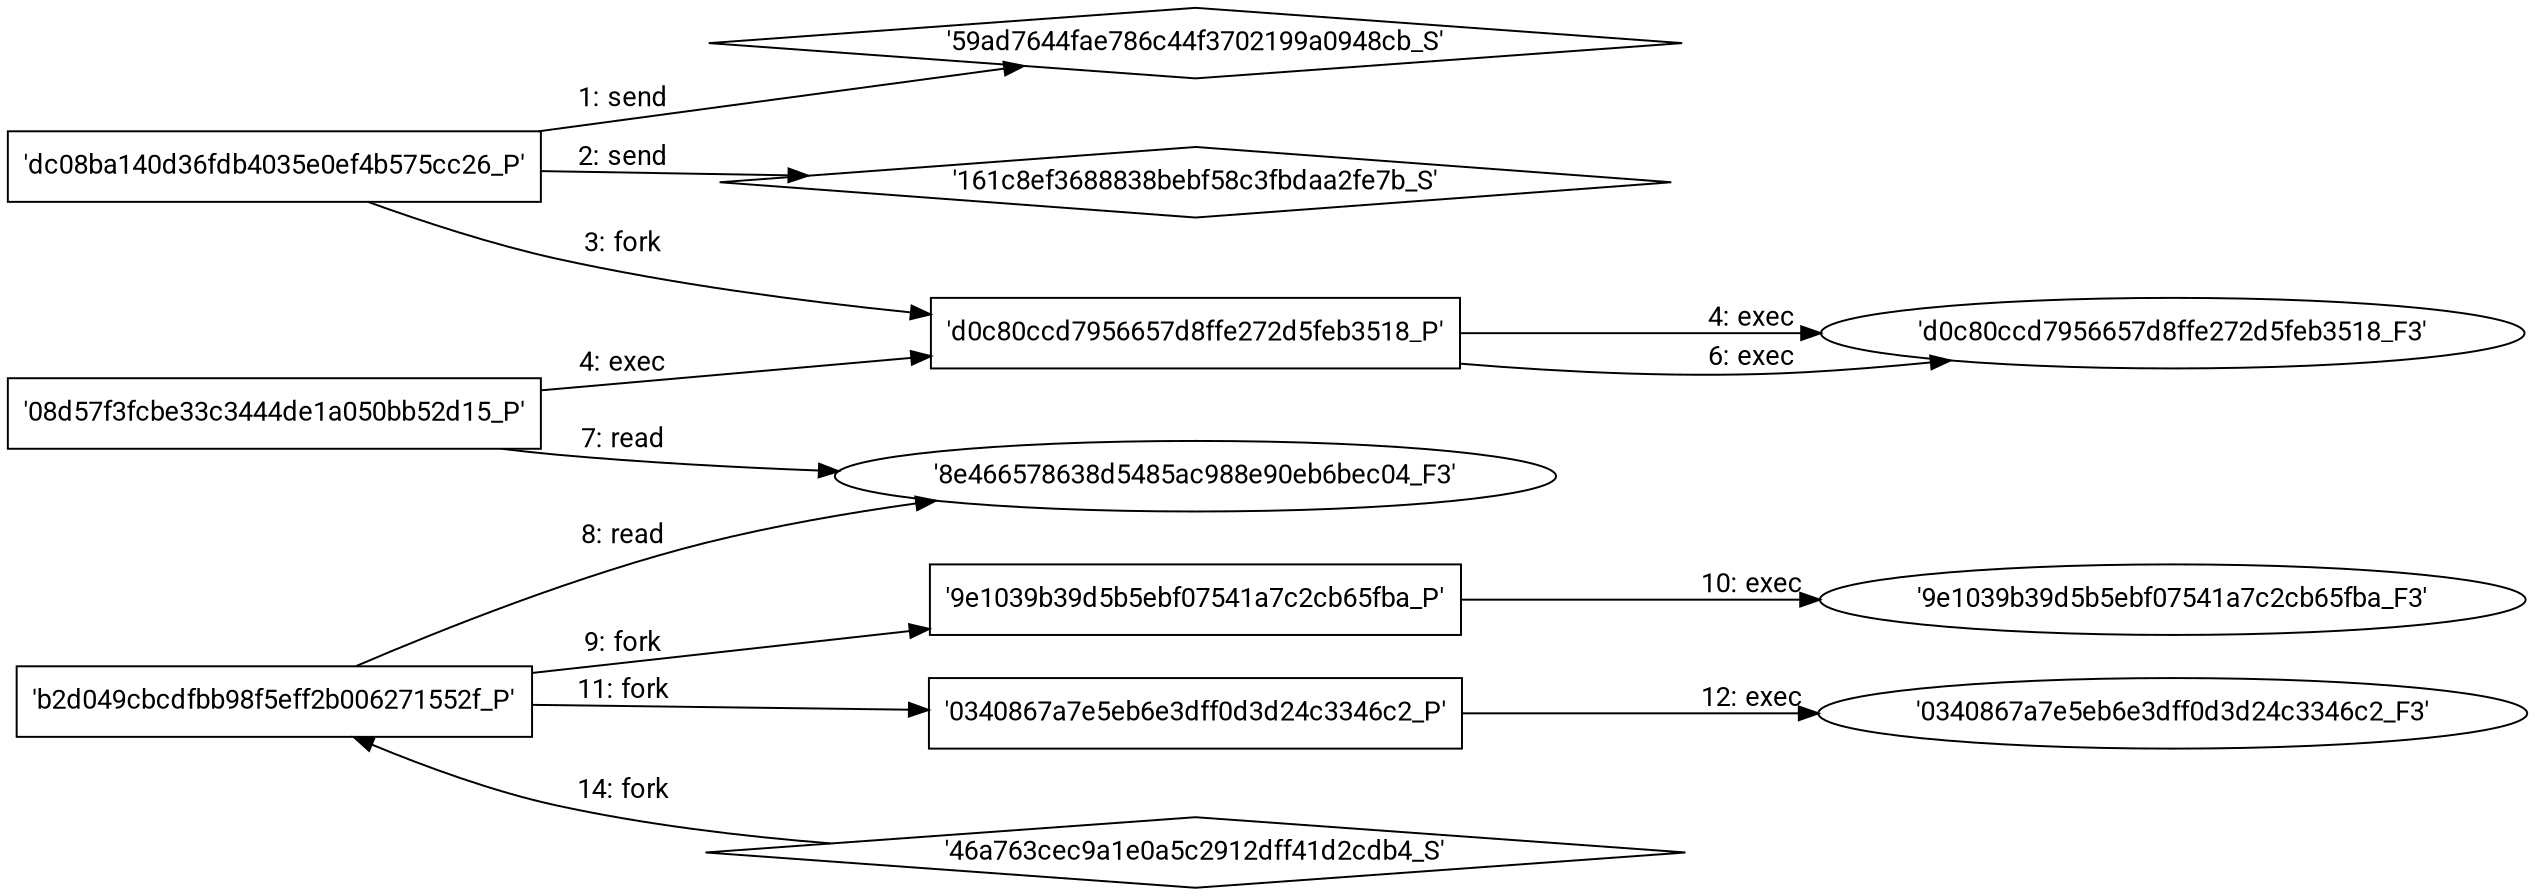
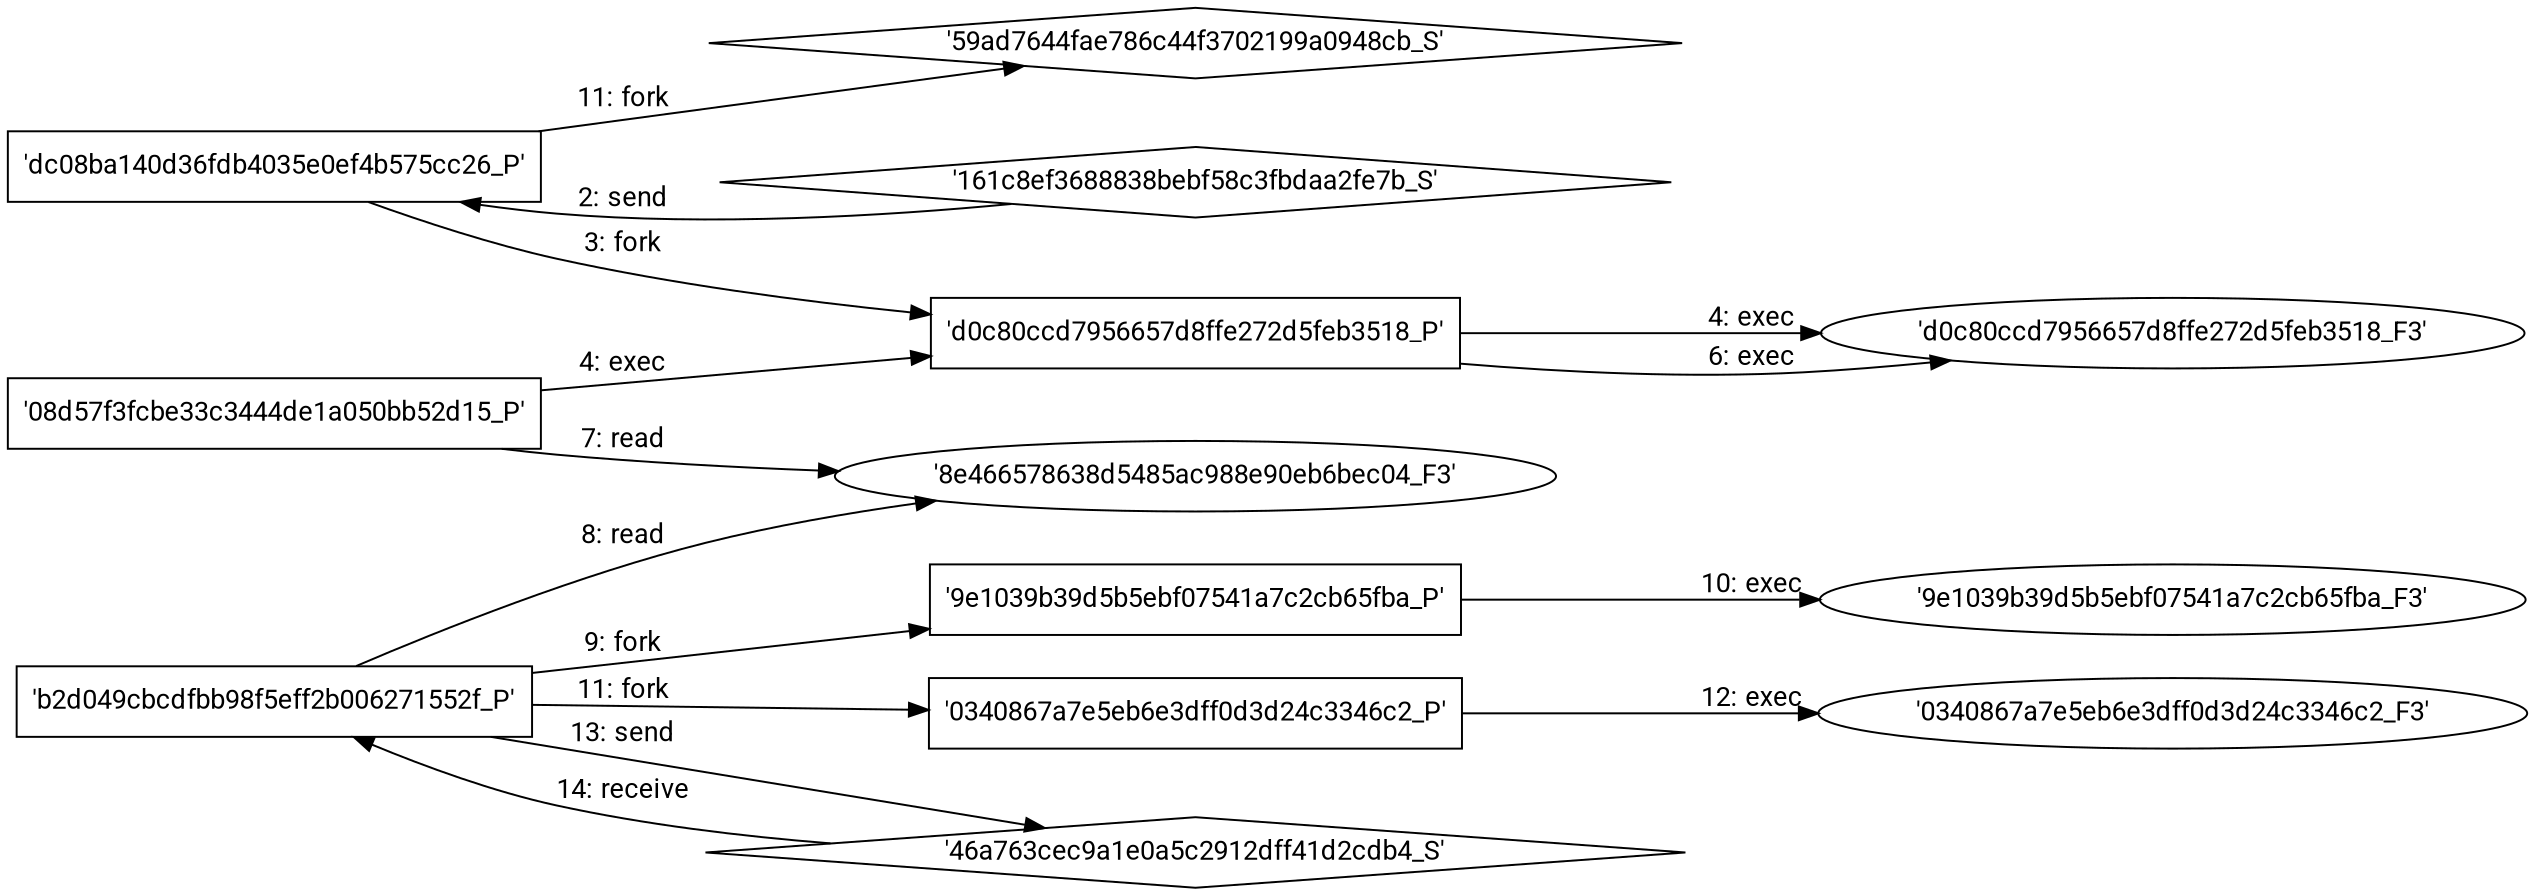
  digraph {
    engine=neato
    fixedsize=false
    fontname=Roboto
    fontsize=10
    nodesep=0.3
    rankdir=LR
    ranksep=0
    splines=true
    node [fontname=Roboto node_type=Process shape=box]
    edge [fontname=Roboto]
    "'59ad7644fae786c44f3702199a0948cb_S'" [node_type=Socket shape=diamond]
    "'dc08ba140d36fdb4035e0ef4b575cc26_P'"
    "'161c8ef3688838bebf58c3fbdaa2fe7b_S'" [node_type=Socket shape=diamond]
    "'d0c80ccd7956657d8ffe272d5feb3518_P'"
    "'d0c80ccd7956657d8ffe272d5feb3518_F3'" [node_type=File shape=ellipse]
    "'08d57f3fcbe33c3444de1a050bb52d15_P'"
    n7 [label="'8e466578638d5485ac988e90eb6bec04_F3'" node_type=file shape=ellipse]
    "'b2d049cbcdfbb98f5eff2b006271552f_P'"
    "'9e1039b39d5b5ebf07541a7c2cb65fba_P'"
    "'0340867a7e5eb6e3dff0d3d24c3346c2_P'"
    "'46a763cec9a1e0a5c2912dff41d2cdb4_S'" [node_type=Socket shape=diamond]
    "'9e1039b39d5b5ebf07541a7c2cb65fba_F3'" [node_type=File shape=ellipse]
    "'0340867a7e5eb6e3dff0d3d24c3346c2_F3'" [node_type=File shape=ellipse]
-   "'dc08ba140d36fdb4035e0ef4b575cc26_P'" -> "'59ad7644fae786c44f3702199a0948cb_S'" [label="1: send"]
-   "'dc08ba140d36fdb4035e0ef4b575cc26_P'" -> "'161c8ef3688838bebf58c3fbdaa2fe7b_S'" [label="2: send"]
+   "'dc08ba140d36fdb4035e0ef4b575cc26_P'" -> "'59ad7644fae786c44f3702199a0948cb_S'" [label="11: fork"]
+   "'161c8ef3688838bebf58c3fbdaa2fe7b_S'" -> "'dc08ba140d36fdb4035e0ef4b575cc26_P'" [label="2: send"]
    "'dc08ba140d36fdb4035e0ef4b575cc26_P'" -> "'d0c80ccd7956657d8ffe272d5feb3518_P'" [label="3: fork"]
    "'d0c80ccd7956657d8ffe272d5feb3518_P'" -> "'d0c80ccd7956657d8ffe272d5feb3518_F3'" [label="4: exec"]
    "'d0c80ccd7956657d8ffe272d5feb3518_P'" -> "'d0c80ccd7956657d8ffe272d5feb3518_F3'" [label="6: exec"]
    "'08d57f3fcbe33c3444de1a050bb52d15_P'" -> "'d0c80ccd7956657d8ffe272d5feb3518_P'" [label="4: exec"]
    "'08d57f3fcbe33c3444de1a050bb52d15_P'" -> n7 [label="7: read"]
    "'b2d049cbcdfbb98f5eff2b006271552f_P'" -> n7 [label="8: read"]
    "'b2d049cbcdfbb98f5eff2b006271552f_P'" -> "'9e1039b39d5b5ebf07541a7c2cb65fba_P'" [label="9: fork"]
    "'b2d049cbcdfbb98f5eff2b006271552f_P'" -> "'0340867a7e5eb6e3dff0d3d24c3346c2_P'" [label="11: fork"]
+   "'b2d049cbcdfbb98f5eff2b006271552f_P'" -> "'46a763cec9a1e0a5c2912dff41d2cdb4_S'" [label="13: send"]
    "'9e1039b39d5b5ebf07541a7c2cb65fba_P'" -> "'9e1039b39d5b5ebf07541a7c2cb65fba_F3'" [label="10: exec"]
    "'0340867a7e5eb6e3dff0d3d24c3346c2_P'" -> "'0340867a7e5eb6e3dff0d3d24c3346c2_F3'" [label="12: exec"]
-   "'46a763cec9a1e0a5c2912dff41d2cdb4_S'" -> "'b2d049cbcdfbb98f5eff2b006271552f_P'" [label="14: fork"]
+   "'46a763cec9a1e0a5c2912dff41d2cdb4_S'" -> "'b2d049cbcdfbb98f5eff2b006271552f_P'" [label="14: receive"]
  }
